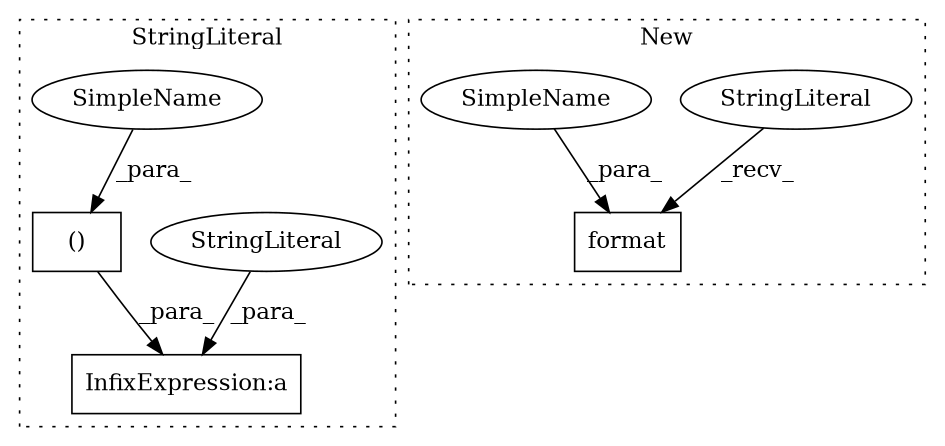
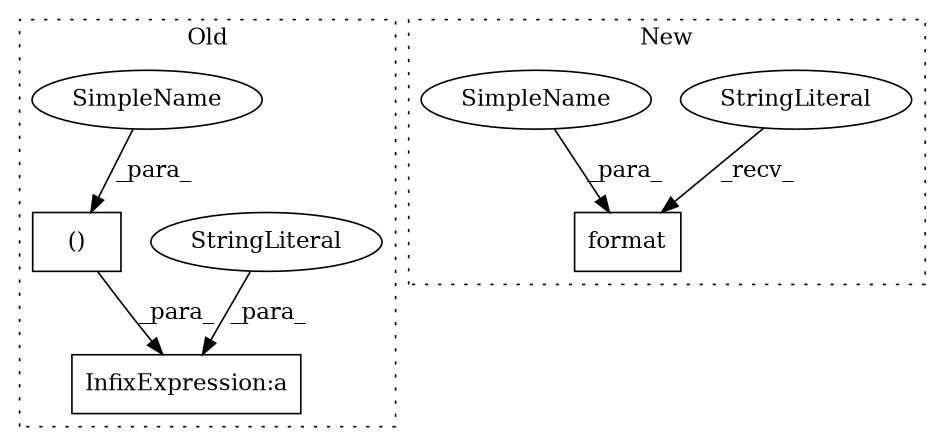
  digraph {
    fontname="DejaVu Serif"
    node [a=45 l=1 s=4330 shape=ellipse fontname="DejaVu Serif"]
    edge [fontname="DejaVu Serif"]
    n1 [a=106 l=29 label="()" s=4358 shape=box]
    n2 [a=27 l=12 label="InfixExpression:a" s=4346 shape=box]
    n3 [l=16 label=StringLiteral]
    n4 [a=42 label=SimpleName s=4386]
    n5 [a=32 l="7,1" label=format s="4351,4363" shape=box]
    n6 [l=20 label=StringLiteral]
    n7 [a=42 label=SimpleName s=4362]
    subgraph cluster_1 {
-     label=StringLiteral
+     label=Old
      style=dotted
      n1
      n2
      n3
      n4
    }
    subgraph cluster_2 {
      label=New
      style=dotted
      n5
      n6
      n7
    }
    n1 -> n2 [label=_para_]
    n3 -> n2 [label=_para_]
    n4 -> n1 [label=_para_]
    n6 -> n5 [label=_recv_]
    n7 -> n5 [label=_para_]
  }
